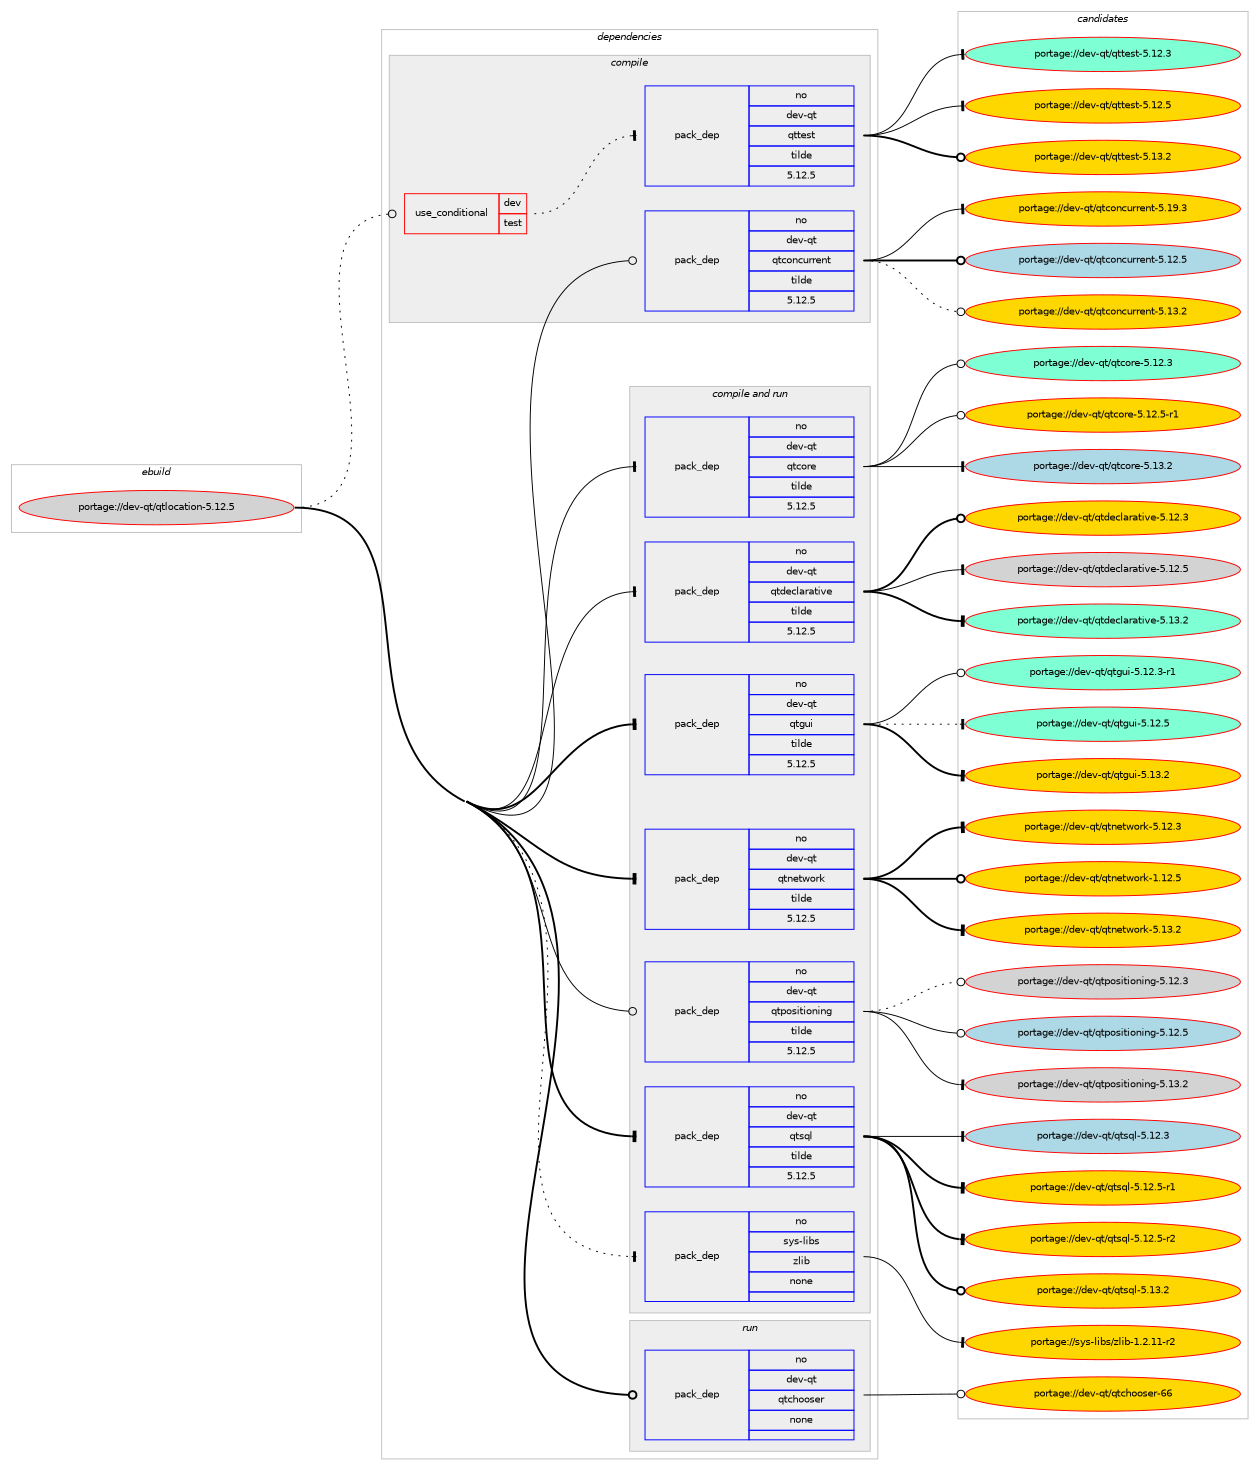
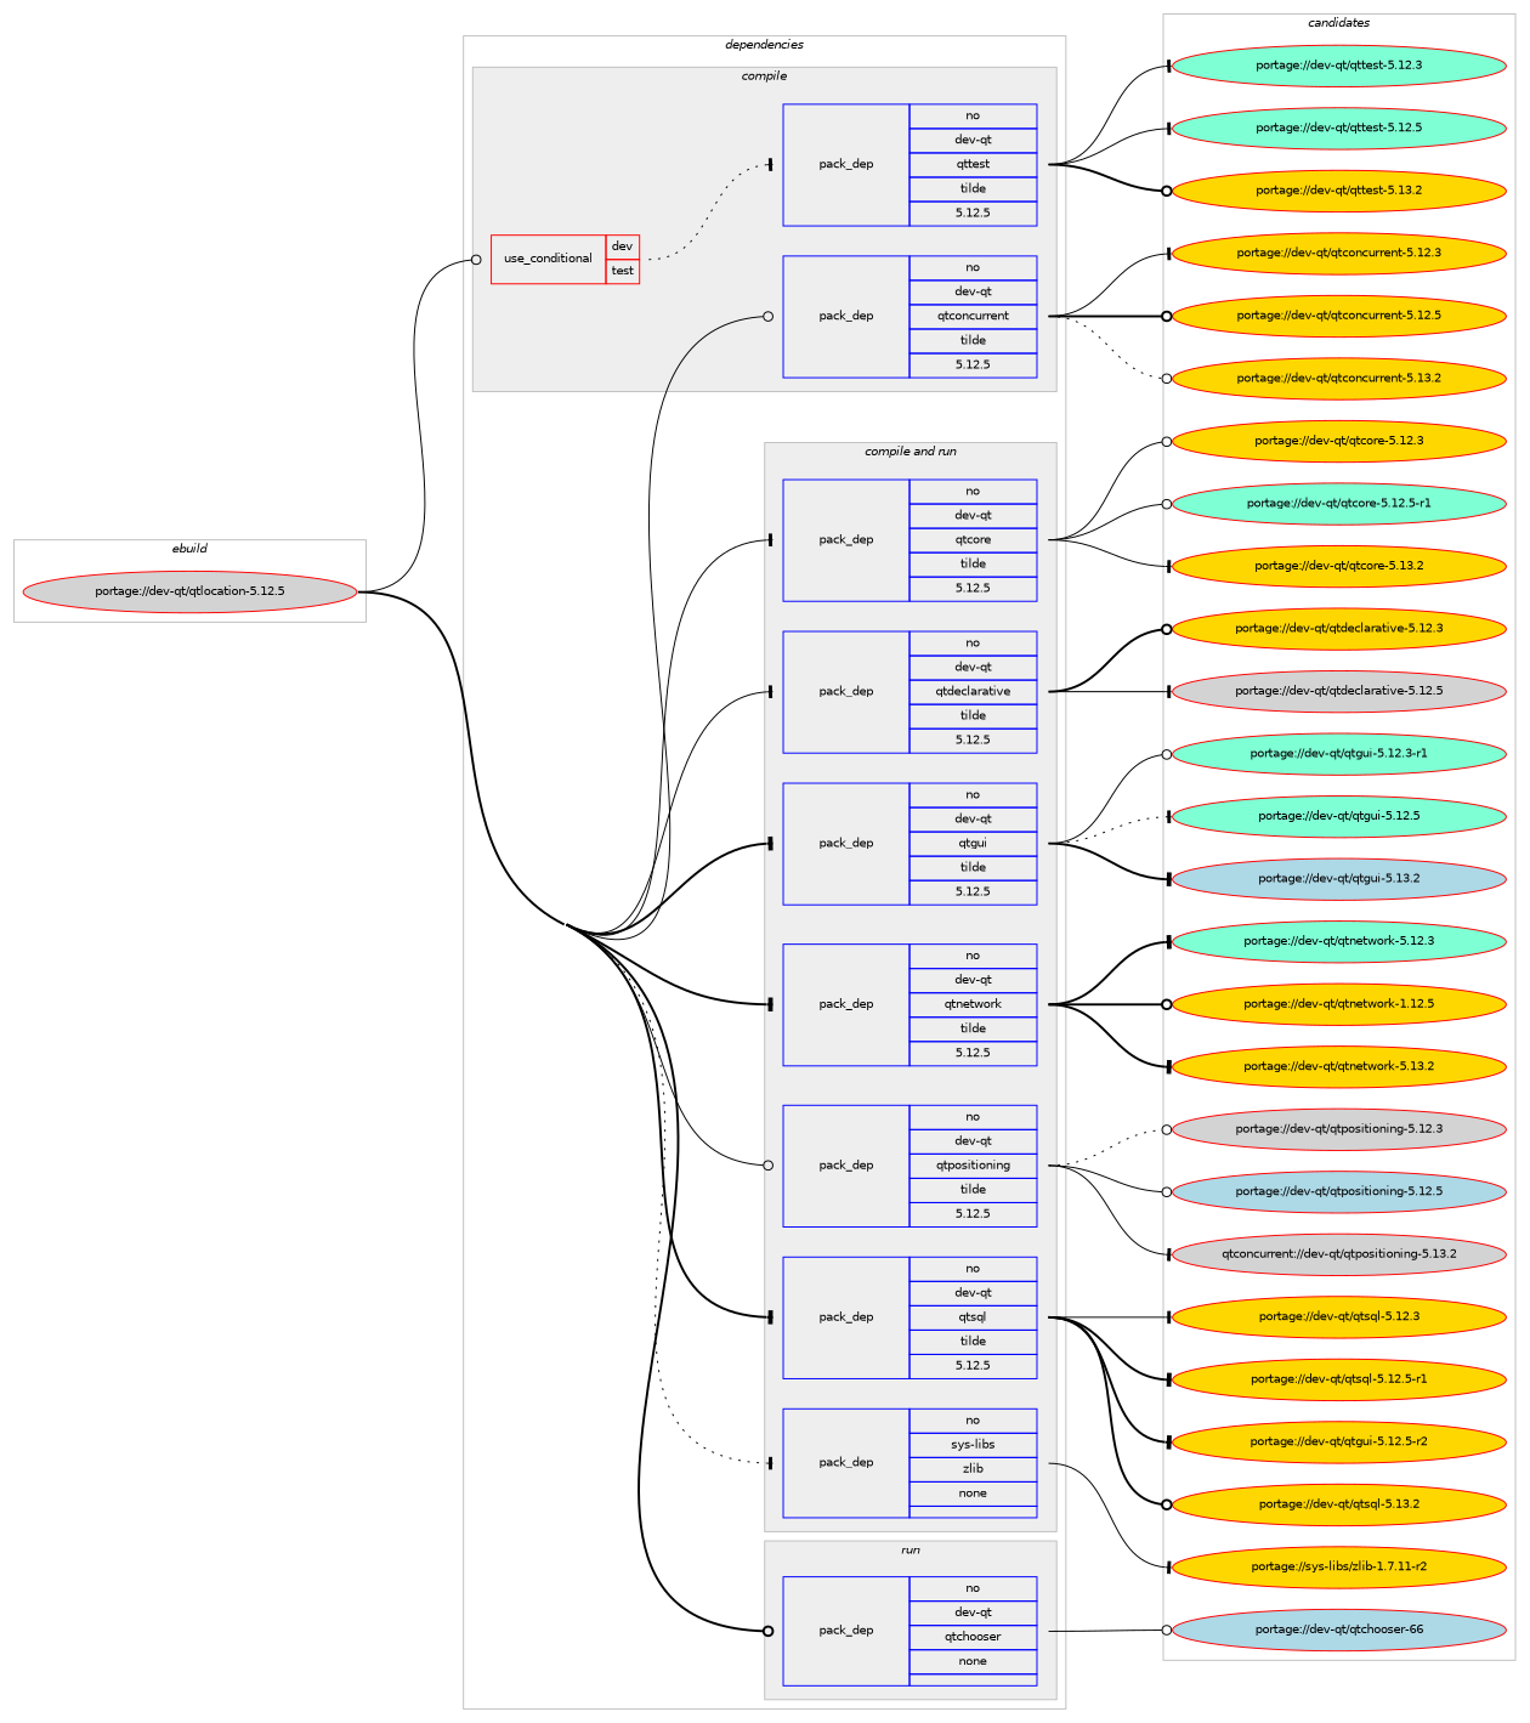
  digraph {
    compound=true
    concentrate=true
    fontname=Helvetica
    fontsize=10
    newrank=true
    rankdir=LR
    ranksep=1.5
    node [color=red fillcolor=gold fontname=Helvetica fontsize=10 style=filled]
    edge [arrowhead=tee headport=w style=solid tailport=e weight=100]
    n1 [fillcolor=lightgrey label="portage://dev-qt/qtlocation-5.12.5" width=4]
    n2 [color=blue label=<<TABLE BORDER="0" CELLBORDER="1" CELLSPACING="0" CELLPADDING="4" WIDTH="220"><TR><TD ROWSPAN="6" CELLPADDING="30">pack_dep</TD></TR><TR><TD WIDTH="110">no</TD></TR><TR><TD>dev-qt</TD></TR><TR><TD>qttest</TD></TR><TR><TD>tilde</TD></TR><TR><TD>5.12.5</TD></TR></TABLE>> shape=none fillcolor="" style=""]
    n3 [label=<<TABLE BORDER="0" CELLBORDER="1" CELLSPACING="0" CELLPADDING="4"><TR><TD ROWSPAN="3" CELLPADDING="10">use_conditional</TD></TR><TR><TD>dev</TD></TR><TR><TD>test</TD></TR></TABLE>> shape=none fillcolor="" style=""]
    n4 [color=blue label=<<TABLE BORDER="0" CELLBORDER="1" CELLSPACING="0" CELLPADDING="4" WIDTH="220"><TR><TD ROWSPAN="6" CELLPADDING="30">pack_dep</TD></TR><TR><TD WIDTH="110">no</TD></TR><TR><TD>dev-qt</TD></TR><TR><TD>qtconcurrent</TD></TR><TR><TD>tilde</TD></TR><TR><TD>5.12.5</TD></TR></TABLE>> shape=none fillcolor="" style=""]
    n5 [color=blue label=<<TABLE BORDER="0" CELLBORDER="1" CELLSPACING="0" CELLPADDING="4" WIDTH="220"><TR><TD ROWSPAN="6" CELLPADDING="30">pack_dep</TD></TR><TR><TD WIDTH="110">no</TD></TR><TR><TD>dev-qt</TD></TR><TR><TD>qtcore</TD></TR><TR><TD>tilde</TD></TR><TR><TD>5.12.5</TD></TR></TABLE>> shape=none fillcolor="" style=""]
    n6 [color=blue label=<<TABLE BORDER="0" CELLBORDER="1" CELLSPACING="0" CELLPADDING="4" WIDTH="220"><TR><TD ROWSPAN="6" CELLPADDING="30">pack_dep</TD></TR><TR><TD WIDTH="110">no</TD></TR><TR><TD>dev-qt</TD></TR><TR><TD>qtdeclarative</TD></TR><TR><TD>tilde</TD></TR><TR><TD>5.12.5</TD></TR></TABLE>> shape=none fillcolor="" style=""]
    n7 [color=blue label=<<TABLE BORDER="0" CELLBORDER="1" CELLSPACING="0" CELLPADDING="4" WIDTH="220"><TR><TD ROWSPAN="6" CELLPADDING="30">pack_dep</TD></TR><TR><TD WIDTH="110">no</TD></TR><TR><TD>dev-qt</TD></TR><TR><TD>qtgui</TD></TR><TR><TD>tilde</TD></TR><TR><TD>5.12.5</TD></TR></TABLE>> shape=none fillcolor="" style=""]
    n8 [color=blue label=<<TABLE BORDER="0" CELLBORDER="1" CELLSPACING="0" CELLPADDING="4" WIDTH="220"><TR><TD ROWSPAN="6" CELLPADDING="30">pack_dep</TD></TR><TR><TD WIDTH="110">no</TD></TR><TR><TD>dev-qt</TD></TR><TR><TD>qtnetwork</TD></TR><TR><TD>tilde</TD></TR><TR><TD>5.12.5</TD></TR></TABLE>> shape=none fillcolor="" style=""]
    n9 [color=blue label=<<TABLE BORDER="0" CELLBORDER="1" CELLSPACING="0" CELLPADDING="4" WIDTH="220"><TR><TD ROWSPAN="6" CELLPADDING="30">pack_dep</TD></TR><TR><TD WIDTH="110">no</TD></TR><TR><TD>dev-qt</TD></TR><TR><TD>qtpositioning</TD></TR><TR><TD>tilde</TD></TR><TR><TD>5.12.5</TD></TR></TABLE>> shape=none fillcolor="" style=""]
    n10 [color=blue label=<<TABLE BORDER="0" CELLBORDER="1" CELLSPACING="0" CELLPADDING="4" WIDTH="220"><TR><TD ROWSPAN="6" CELLPADDING="30">pack_dep</TD></TR><TR><TD WIDTH="110">no</TD></TR><TR><TD>dev-qt</TD></TR><TR><TD>qtsql</TD></TR><TR><TD>tilde</TD></TR><TR><TD>5.12.5</TD></TR></TABLE>> shape=none fillcolor="" style=""]
    n11 [color=blue label=<<TABLE BORDER="0" CELLBORDER="1" CELLSPACING="0" CELLPADDING="4" WIDTH="220"><TR><TD ROWSPAN="6" CELLPADDING="30">pack_dep</TD></TR><TR><TD WIDTH="110">no</TD></TR><TR><TD>sys-libs</TD></TR><TR><TD>zlib</TD></TR><TR><TD>none</TD></TR><TR><TD></TD></TR></TABLE>> shape=none fillcolor="" style=""]
    n12 [color=blue label=<<TABLE BORDER="0" CELLBORDER="1" CELLSPACING="0" CELLPADDING="4" WIDTH="220"><TR><TD ROWSPAN="6" CELLPADDING="30">pack_dep</TD></TR><TR><TD WIDTH="110">no</TD></TR><TR><TD>dev-qt</TD></TR><TR><TD>qtchooser</TD></TR><TR><TD>none</TD></TR><TR><TD></TD></TR></TABLE>> shape=none fillcolor="" style=""]
    n13 [fillcolor=aquamarine label="portage://dev-qt/qttest-5.12.3" width=4]
-   n14 [label="portage://dev-qt/qttest-5.12.5" width=4]
+   n14 [fillcolor=aquamarine label="portage://dev-qt/qttest-5.12.5" width=4]
    n15 [label="portage://dev-qt/qttest-5.13.2" width=4]
-   n16 [label="portage://dev-qt/qtconcurrent-5.19.3" width=4]
-   n17 [fillcolor=lightblue label="portage://dev-qt/qtconcurrent-5.12.5" width=4]
+   n16 [label="portage://dev-qt/qtconcurrent-5.12.3" width=4]
+   n17 [label="portage://dev-qt/qtconcurrent-5.12.5" width=4]
    n18 [label="portage://dev-qt/qtconcurrent-5.13.2" width=4]
-   n19 [fillcolor=aquamarine label="portage://dev-qt/qtcore-5.12.3" width=4]
-   n20 [label="portage://dev-qt/qtcore-5.12.5-r1" width=4]
-   n21 [fillcolor=lightblue label="portage://dev-qt/qtcore-5.13.2" width=4]
+   n19 [label="portage://dev-qt/qtcore-5.12.3" width=4]
+   n20 [fillcolor=aquamarine label="portage://dev-qt/qtcore-5.12.5-r1" width=4]
+   n21 [label="portage://dev-qt/qtcore-5.13.2" width=4]
    n22 [label="portage://dev-qt/qtdeclarative-5.12.3" width=4]
    n23 [fillcolor=lightgrey label="portage://dev-qt/qtdeclarative-5.12.5" width=4]
-   n24 [fillcolor=aquamarine label="portage://dev-qt/qtdeclarative-5.13.2" width=4]
    n25 [fillcolor=aquamarine label="portage://dev-qt/qtgui-5.12.3-r1" width=4]
    n26 [fillcolor=aquamarine label="portage://dev-qt/qtgui-5.12.5" width=4]
-   n27 [label="portage://dev-qt/qtgui-5.13.2" width=4]
-   n28 [label="portage://dev-qt/qtnetwork-5.12.3" width=4]
+   n27 [fillcolor=lightblue label="portage://dev-qt/qtgui-5.13.2" width=4]
+   n28 [fillcolor=aquamarine label="portage://dev-qt/qtnetwork-5.12.3" width=4]
    n29 [label="portage://dev-qt/qtnetwork-1.12.5" width=4]
    n30 [label="portage://dev-qt/qtnetwork-5.13.2" width=4]
    n31 [fillcolor=lightgrey label="portage://dev-qt/qtpositioning-5.12.3" width=4]
    n32 [fillcolor=lightblue label="portage://dev-qt/qtpositioning-5.12.5" width=4]
-   n33 [fillcolor=lightgrey label="portage://dev-qt/qtpositioning-5.13.2" width=4]
-   n34 [fillcolor=lightblue label="portage://dev-qt/qtsql-5.12.3" width=4]
+   n33 [fillcolor=lightgrey label="qtconcurrent://dev-qt/qtpositioning-5.13.2" width=4]
+   n34 [label="portage://dev-qt/qtsql-5.12.3" width=4]
    n35 [label="portage://dev-qt/qtsql-5.12.5-r1" width=4]
-   n36 [label="portage://dev-qt/qtsql-5.12.5-r2" width=4]
+   n36 [label="portage://dev-qt/qtgui-5.12.5-r2" width=4]
    n37 [label="portage://dev-qt/qtsql-5.13.2" width=4]
-   n38 [label="portage://sys-libs/zlib-1.2.11-r2" width=4]
-   n39 [label="portage://dev-qt/qtchooser-66" width=4]
+   n38 [label="portage://sys-libs/zlib-1.7.11-r2" width=4]
+   n39 [fillcolor=lightblue label="portage://dev-qt/qtchooser-66" width=4]
    subgraph cluster_1 {
      color=gray
      label=<<i>ebuild</i>>
      rank=same
      n1
    }
    subgraph cluster_2 {
      color=gray
      label=<<i>dependencies</i>>
      subgraph cluster_3 {
        color=gray
        fillcolor="#eeeeee"
        label=<<i>compile</i>>
        style=filled
        subgraph sub_4 {
          color=gray
          fillcolor="#eeeeee"
          label=<<i>compile</i>>
          style=filled
          n4
        }
        subgraph sub_5 {
          color=gray
          fillcolor="#eeeeee"
          label=<<i>compile</i>>
          style=filled
          n3
          subgraph sub_6 {
            color=gray
            fillcolor="#eeeeee"
            label=<<i>compile</i>>
            style=filled
            n2
          }
        }
      }
      subgraph cluster_7 {
        color=gray
        fillcolor="#eeeeee"
        label=<<i>compile and run</i>>
        style=filled
        subgraph sub_8 {
          color=gray
          fillcolor="#eeeeee"
          label=<<i>compile and run</i>>
          style=filled
          n5
        }
        subgraph sub_9 {
          color=gray
          fillcolor="#eeeeee"
          label=<<i>compile and run</i>>
          style=filled
          n6
        }
        subgraph sub_10 {
          color=gray
          fillcolor="#eeeeee"
          label=<<i>compile and run</i>>
          style=filled
          n7
        }
        subgraph sub_11 {
          color=gray
          fillcolor="#eeeeee"
          label=<<i>compile and run</i>>
          style=filled
          n8
        }
        subgraph sub_12 {
          color=gray
          fillcolor="#eeeeee"
          label=<<i>compile and run</i>>
          style=filled
          n9
        }
        subgraph sub_13 {
          color=gray
          fillcolor="#eeeeee"
          label=<<i>compile and run</i>>
          style=filled
          n10
        }
        subgraph sub_14 {
          color=gray
          fillcolor="#eeeeee"
          label=<<i>compile and run</i>>
          style=filled
          n11
        }
      }
      subgraph cluster_15 {
        color=gray
        fillcolor="#eeeeee"
        label=<<i>run</i>>
        style=filled
        subgraph sub_16 {
          color=gray
          fillcolor="#eeeeee"
          label=<<i>run</i>>
          style=filled
          n12
        }
      }
    }
    subgraph cluster_17 {
      color=gray
      label=<<i>candidates</i>>
      rank=same
      subgraph sub_18 {
        color=black
        label=<<i>candidates</i>>
        nodesep=1
        rank=same
        n13
        n14
        n15
      }
      subgraph sub_19 {
        color=black
        label=<<i>candidates</i>>
        nodesep=1
        rank=same
        n16
        n17
        n18
      }
      subgraph sub_20 {
        color=black
        label=<<i>candidates</i>>
        nodesep=1
        rank=same
        n19
        n20
        n21
      }
      subgraph sub_21 {
        color=black
        label=<<i>candidates</i>>
        nodesep=1
        rank=same
        n22
        n23
-       n24
      }
      subgraph sub_22 {
        color=black
        label=<<i>candidates</i>>
        nodesep=1
        rank=same
        n25
        n26
        n27
      }
      subgraph sub_23 {
        color=black
        label=<<i>candidates</i>>
        nodesep=1
        rank=same
        n28
        n29
        n30
      }
      subgraph sub_24 {
        color=black
        label=<<i>candidates</i>>
        nodesep=1
        rank=same
        n31
        n32
        n33
      }
      subgraph sub_25 {
        color=black
        label=<<i>candidates</i>>
        nodesep=1
        rank=same
        n34
        n35
        n36
        n37
      }
      subgraph sub_26 {
        color=black
        label=<<i>candidates</i>>
        nodesep=1
        rank=same
        n38
      }
      subgraph sub_27 {
        color=black
        label=<<i>candidates</i>>
        nodesep=1
        rank=same
        n39
      }
    }
-   n1 -> n3 [arrowhead=odot style=dotted weight=20]
+   n1 -> n3 [arrowhead=odot weight=20]
    n1 -> n4 [arrowhead=odot weight=20]
    n1 -> n5 [weight=20]
    n1 -> n6 [weight=20]
    n1 -> n7 [style=bold weight=20]
    n1 -> n8 [style=bold weight=20]
    n1 -> n9 [arrowhead=odot weight=20]
    n1 -> n10 [style=bold weight=20]
    n1 -> n11 [style=dotted weight=20]
    n1 -> n12 [arrowhead=odot style=bold weight=20]
    n2 -> n13
    n2 -> n14
    n2 -> n15 [arrowhead=odot style=bold]
    n3 -> n2 [style=dotted weight=20]
    n4 -> n16
    n4 -> n17 [arrowhead=odot style=bold]
    n4 -> n18 [arrowhead=odot style=dotted]
    n5 -> n19 [arrowhead=odot]
    n5 -> n20 [arrowhead=odot]
    n5 -> n21
    n6 -> n22 [arrowhead=odot style=bold]
    n6 -> n23
-   n6 -> n24 [style=bold]
    n7 -> n25 [arrowhead=odot]
    n7 -> n26 [style=dotted]
    n7 -> n27 [style=bold]
    n8 -> n28 [style=bold]
    n8 -> n29 [arrowhead=odot style=bold]
    n8 -> n30 [style=bold]
    n9 -> n31 [arrowhead=odot style=dotted]
    n9 -> n32 [arrowhead=odot]
    n9 -> n33
    n10 -> n34
    n10 -> n35 [style=bold]
    n10 -> n36 [style=bold]
    n10 -> n37 [arrowhead=odot style=bold]
    n11 -> n38
    n12 -> n39 [arrowhead=odot]
  }
